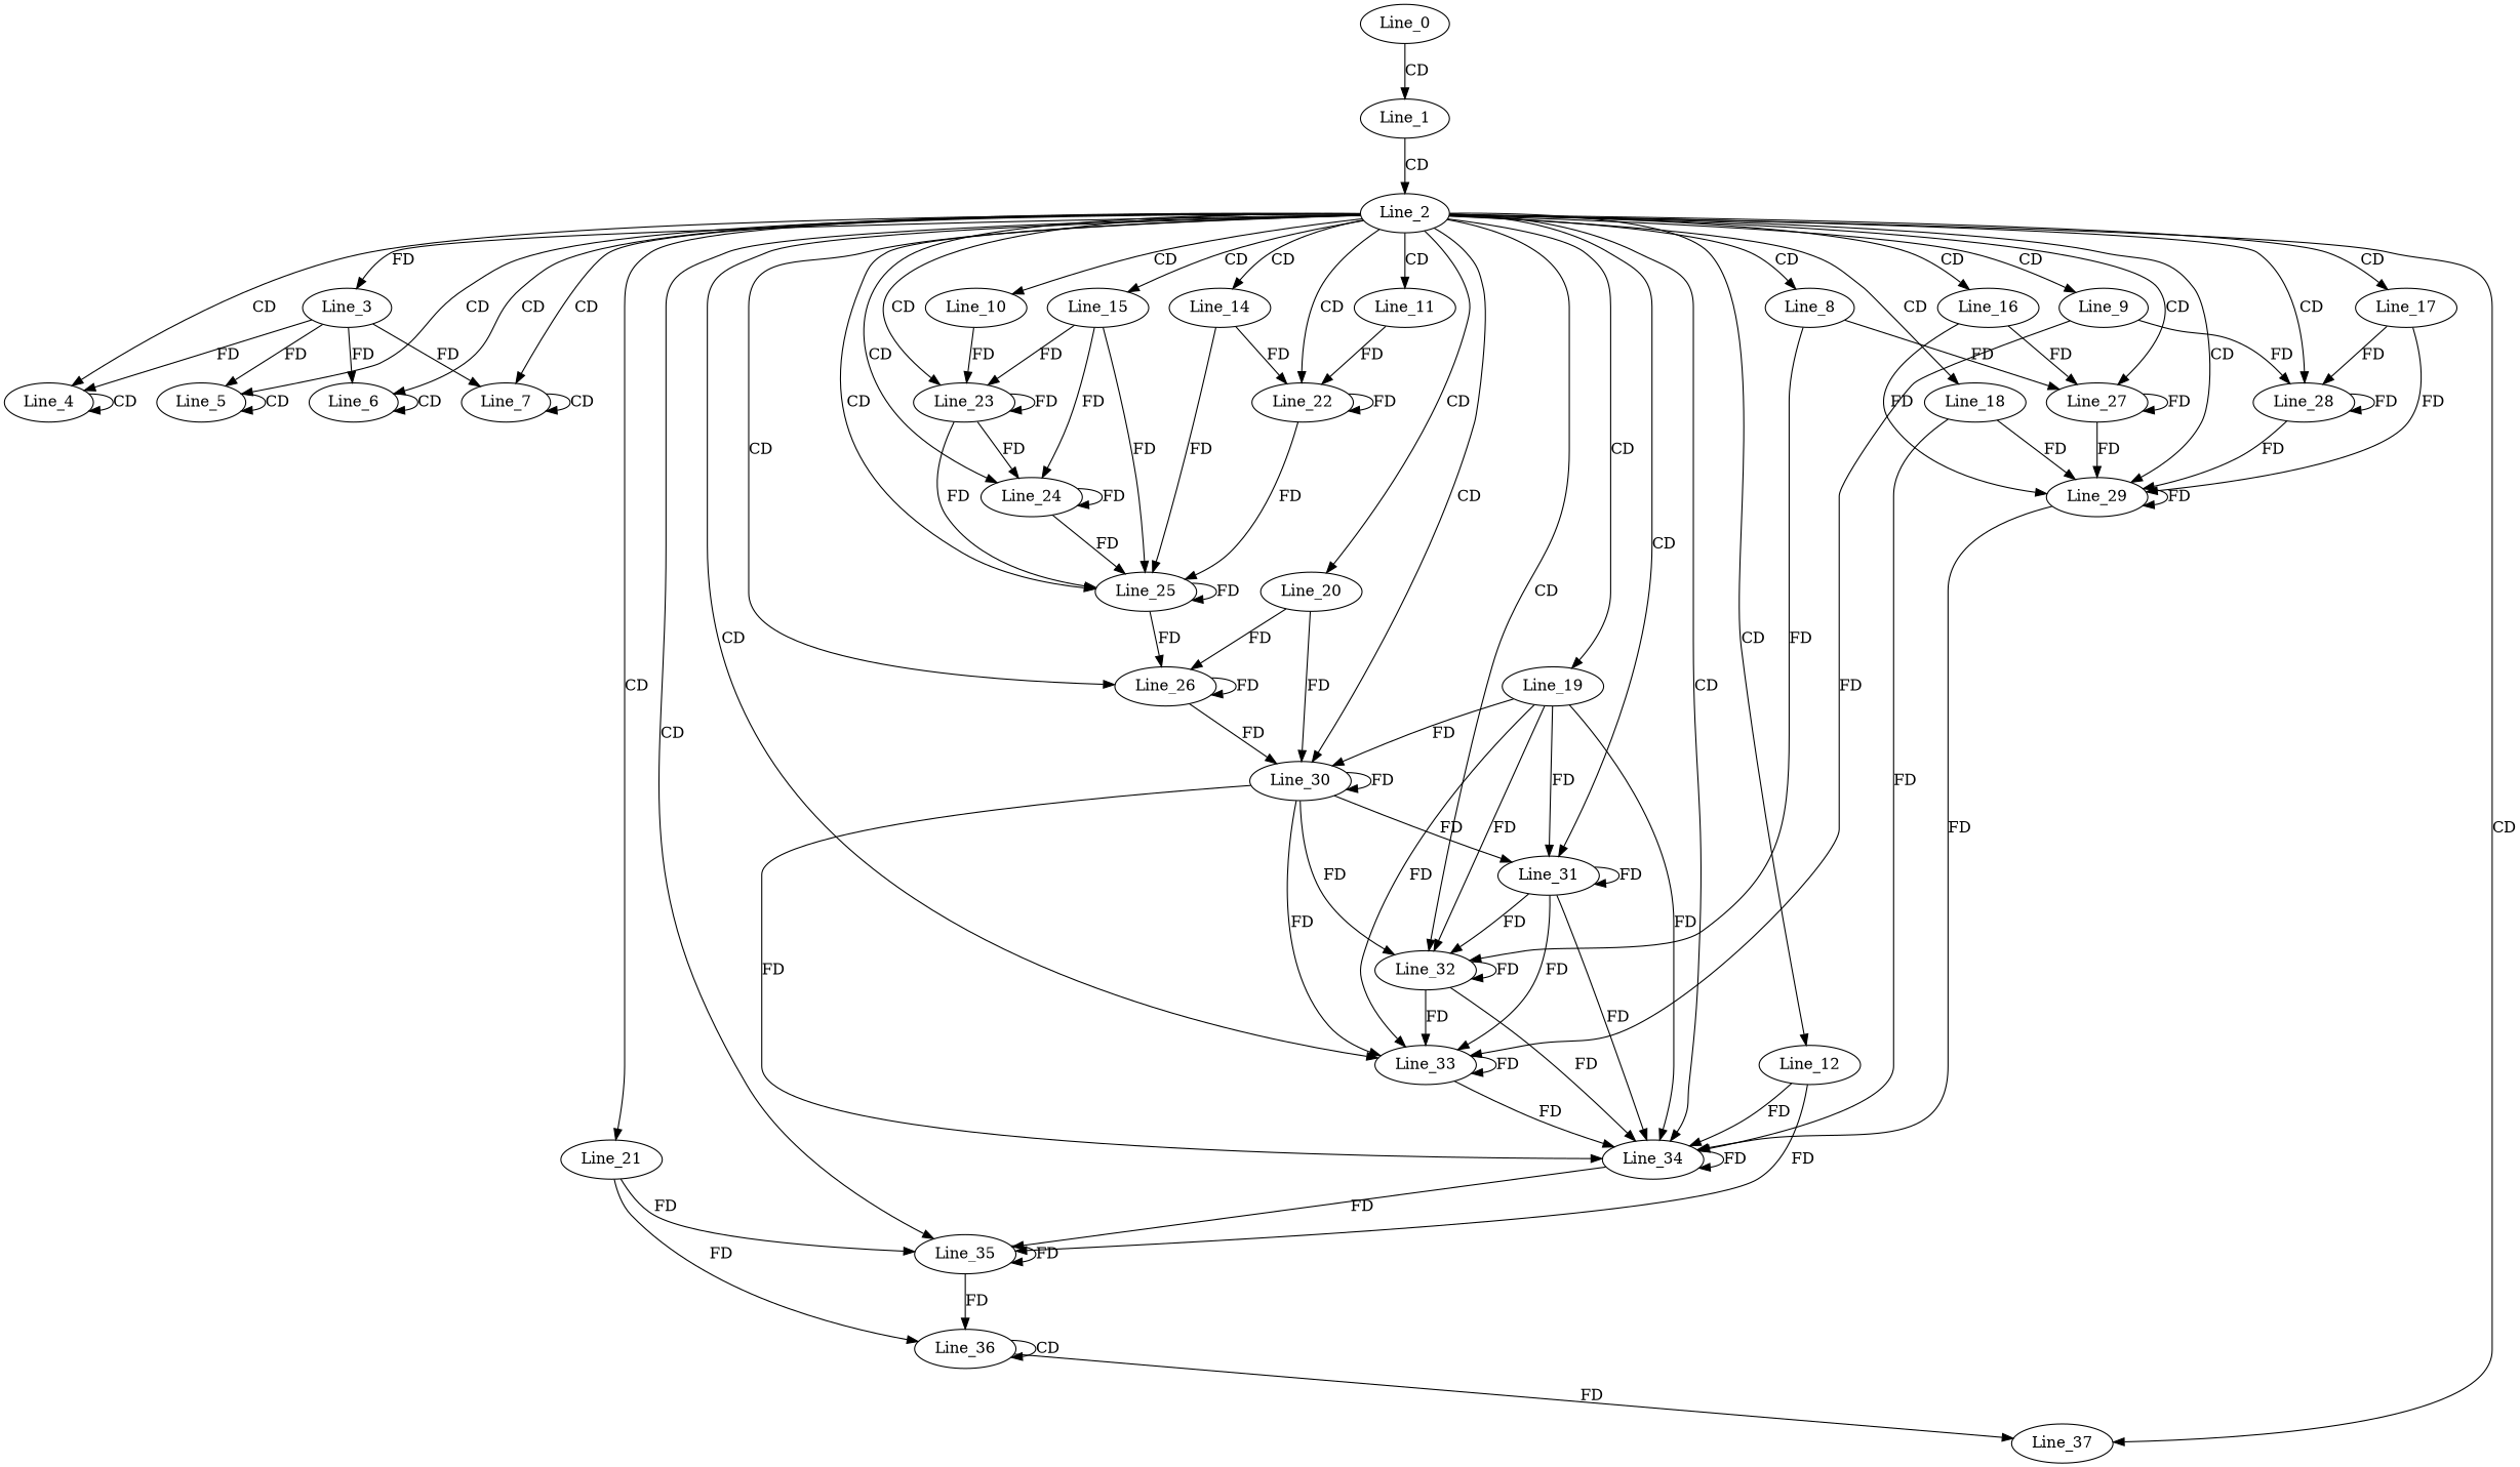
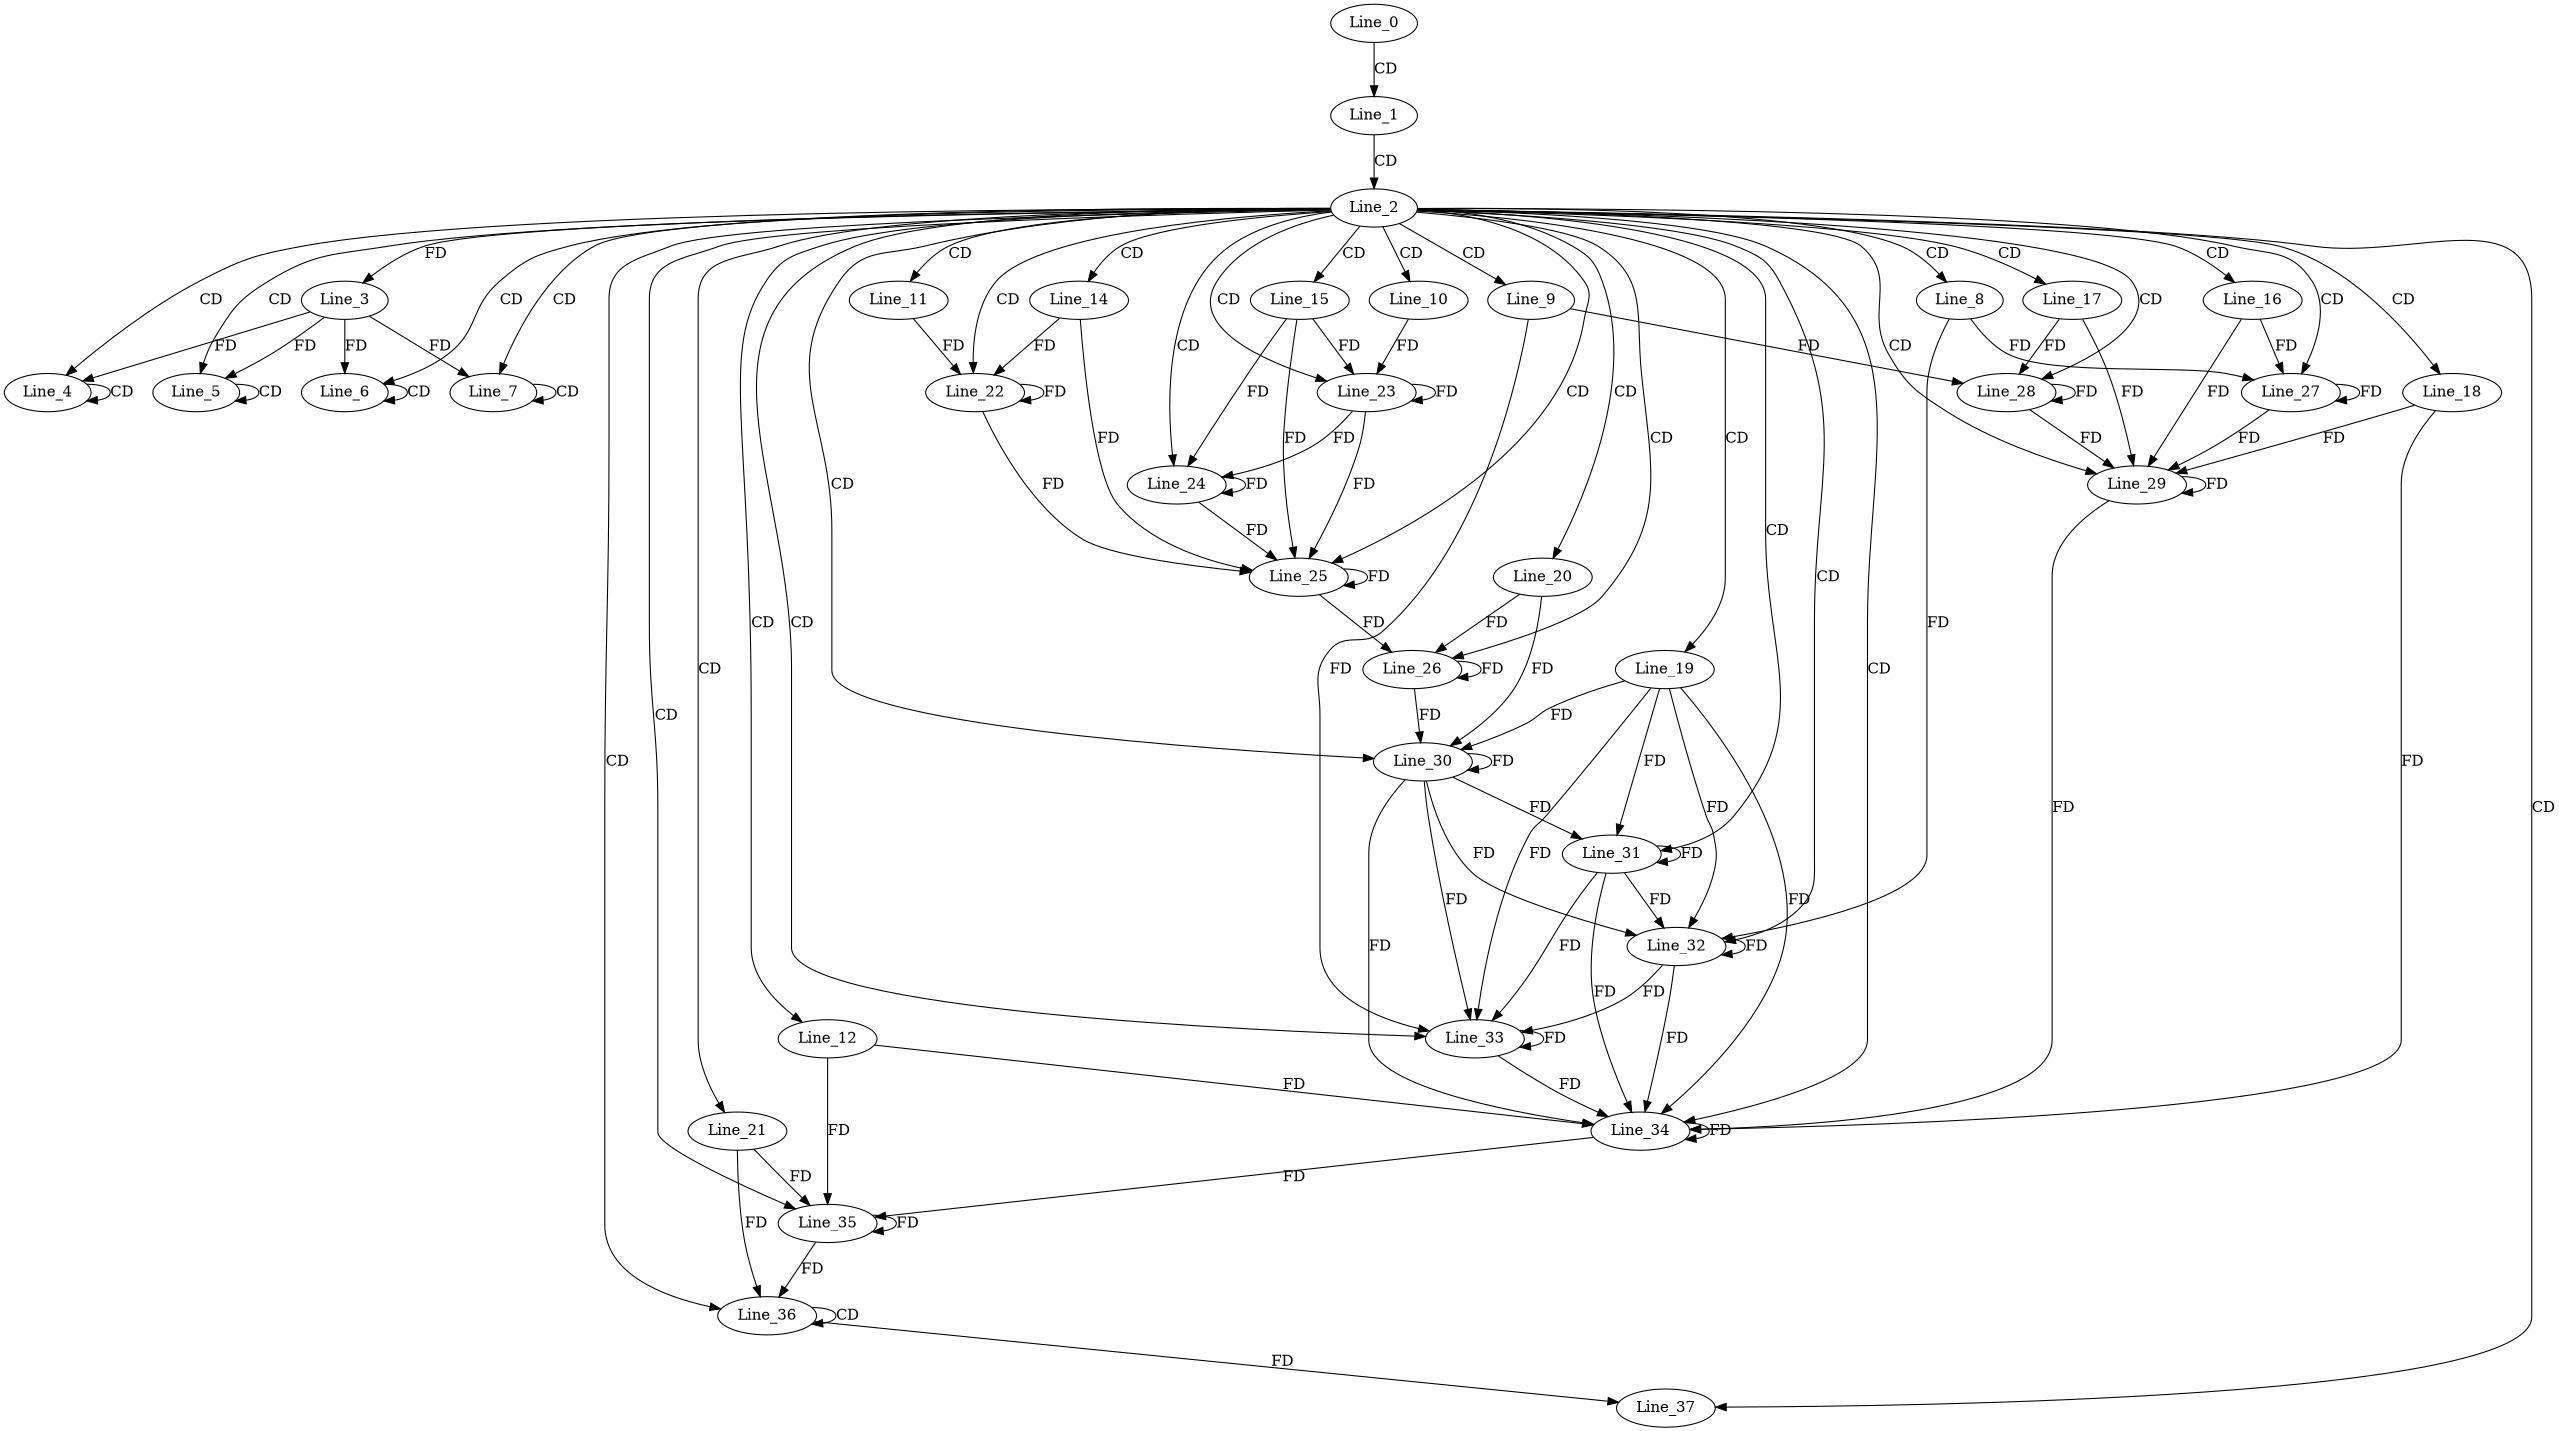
  digraph {
    Line_0
    Line_1
    Line_2
    Line_3
    Line_4
    Line_5
    Line_6
    Line_7
    Line_8
    Line_9
    Line_10
    Line_11
    Line_12
    Line_14
    Line_15
    Line_16
    Line_17
    Line_18
    Line_19
    Line_20
    Line_21
    Line_22
    Line_23
    Line_24
    Line_25
    Line_26
    Line_27
    Line_28
    Line_29
    Line_30
    Line_31
    Line_32
    Line_33
    Line_34
    Line_35
    Line_36
    Line_37
    Line_0 -> Line_1 [label=CD]
    Line_1 -> Line_2 [label=CD]
    Line_2 -> Line_3 [label=FD]
    Line_2 -> Line_4 [label=CD]
    Line_2 -> Line_5 [label=CD]
    Line_2 -> Line_6 [label=CD]
    Line_2 -> Line_7 [label=CD]
    Line_2 -> Line_8 [label=CD]
    Line_2 -> Line_9 [label=CD]
    Line_2 -> Line_10 [label=CD]
    Line_2 -> Line_11 [label=CD]
    Line_2 -> Line_12 [label=CD]
    Line_2 -> Line_14 [label=CD]
    Line_2 -> Line_15 [label=CD]
    Line_2 -> Line_16 [label=CD]
    Line_2 -> Line_17 [label=CD]
    Line_2 -> Line_18 [label=CD]
    Line_2 -> Line_19 [label=CD]
    Line_2 -> Line_20 [label=CD]
    Line_2 -> Line_21 [label=CD]
    Line_2 -> Line_22 [label=CD]
    Line_2 -> Line_23 [label=CD]
    Line_2 -> Line_24 [label=CD]
    Line_2 -> Line_25 [label=CD]
    Line_2 -> Line_26 [label=CD]
    Line_2 -> Line_27 [label=CD]
    Line_2 -> Line_28 [label=CD]
    Line_2 -> Line_29 [label=CD]
    Line_2 -> Line_30 [label=CD]
    Line_2 -> Line_31 [label=CD]
    Line_2 -> Line_32 [label=CD]
    Line_2 -> Line_33 [label=CD]
    Line_2 -> Line_34 [label=CD]
    Line_2 -> Line_35 [label=CD]
+   Line_2 -> Line_36 [label=CD]
    Line_2 -> Line_37 [label=CD]
    Line_3 -> Line_4 [label=FD]
    Line_3 -> Line_5 [label=FD]
    Line_3 -> Line_6 [label=FD]
    Line_3 -> Line_7 [label=FD]
    Line_4 -> Line_4 [label=CD]
    Line_5 -> Line_5 [label=CD]
    Line_6 -> Line_6 [label=CD]
    Line_7 -> Line_7 [label=CD]
    Line_8 -> Line_27 [label=FD]
    Line_8 -> Line_32 [label=FD]
    Line_9 -> Line_28 [label=FD]
    Line_9 -> Line_33 [label=FD]
    Line_10 -> Line_23 [label=FD]
    Line_11 -> Line_22 [label=FD]
    Line_12 -> Line_34 [label=FD]
    Line_12 -> Line_35 [label=FD]
    Line_14 -> Line_22 [label=FD]
    Line_14 -> Line_25 [label=FD]
    Line_15 -> Line_23 [label=FD]
    Line_15 -> Line_24 [label=FD]
    Line_15 -> Line_25 [label=FD]
    Line_16 -> Line_27 [label=FD]
    Line_16 -> Line_29 [label=FD]
    Line_17 -> Line_28 [label=FD]
    Line_17 -> Line_29 [label=FD]
    Line_18 -> Line_29 [label=FD]
    Line_18 -> Line_34 [label=FD]
    Line_19 -> Line_30 [label=FD]
    Line_19 -> Line_31 [label=FD]
    Line_19 -> Line_32 [label=FD]
    Line_19 -> Line_33 [label=FD]
    Line_19 -> Line_34 [label=FD]
    Line_20 -> Line_26 [label=FD]
    Line_20 -> Line_30 [label=FD]
    Line_21 -> Line_35 [label=FD]
    Line_21 -> Line_36 [label=FD]
    Line_22 -> Line_22 [label=FD]
    Line_22 -> Line_25 [label=FD]
    Line_23 -> Line_23 [label=FD]
    Line_23 -> Line_24 [label=FD]
    Line_23 -> Line_25 [label=FD]
    Line_24 -> Line_24 [label=FD]
    Line_24 -> Line_25 [label=FD]
    Line_25 -> Line_25 [label=FD]
    Line_25 -> Line_26 [label=FD]
    Line_26 -> Line_26 [label=FD]
    Line_26 -> Line_30 [label=FD]
    Line_27 -> Line_27 [label=FD]
    Line_27 -> Line_29 [label=FD]
    Line_28 -> Line_28 [label=FD]
    Line_28 -> Line_29 [label=FD]
    Line_29 -> Line_29 [label=FD]
    Line_29 -> Line_34 [label=FD]
    Line_30 -> Line_30 [label=FD]
    Line_30 -> Line_31 [label=FD]
    Line_30 -> Line_32 [label=FD]
    Line_30 -> Line_33 [label=FD]
    Line_30 -> Line_34 [label=FD]
    Line_31 -> Line_31 [label=FD]
    Line_31 -> Line_32 [label=FD]
    Line_31 -> Line_33 [label=FD]
    Line_31 -> Line_34 [label=FD]
    Line_32 -> Line_32 [label=FD]
    Line_32 -> Line_33 [label=FD]
    Line_32 -> Line_34 [label=FD]
    Line_33 -> Line_33 [label=FD]
    Line_33 -> Line_34 [label=FD]
    Line_34 -> Line_34 [label=FD]
    Line_34 -> Line_35 [label=FD]
    Line_35 -> Line_35 [label=FD]
    Line_35 -> Line_36 [label=FD]
    Line_36 -> Line_36 [label=CD]
    Line_36 -> Line_37 [label=FD]
  }
